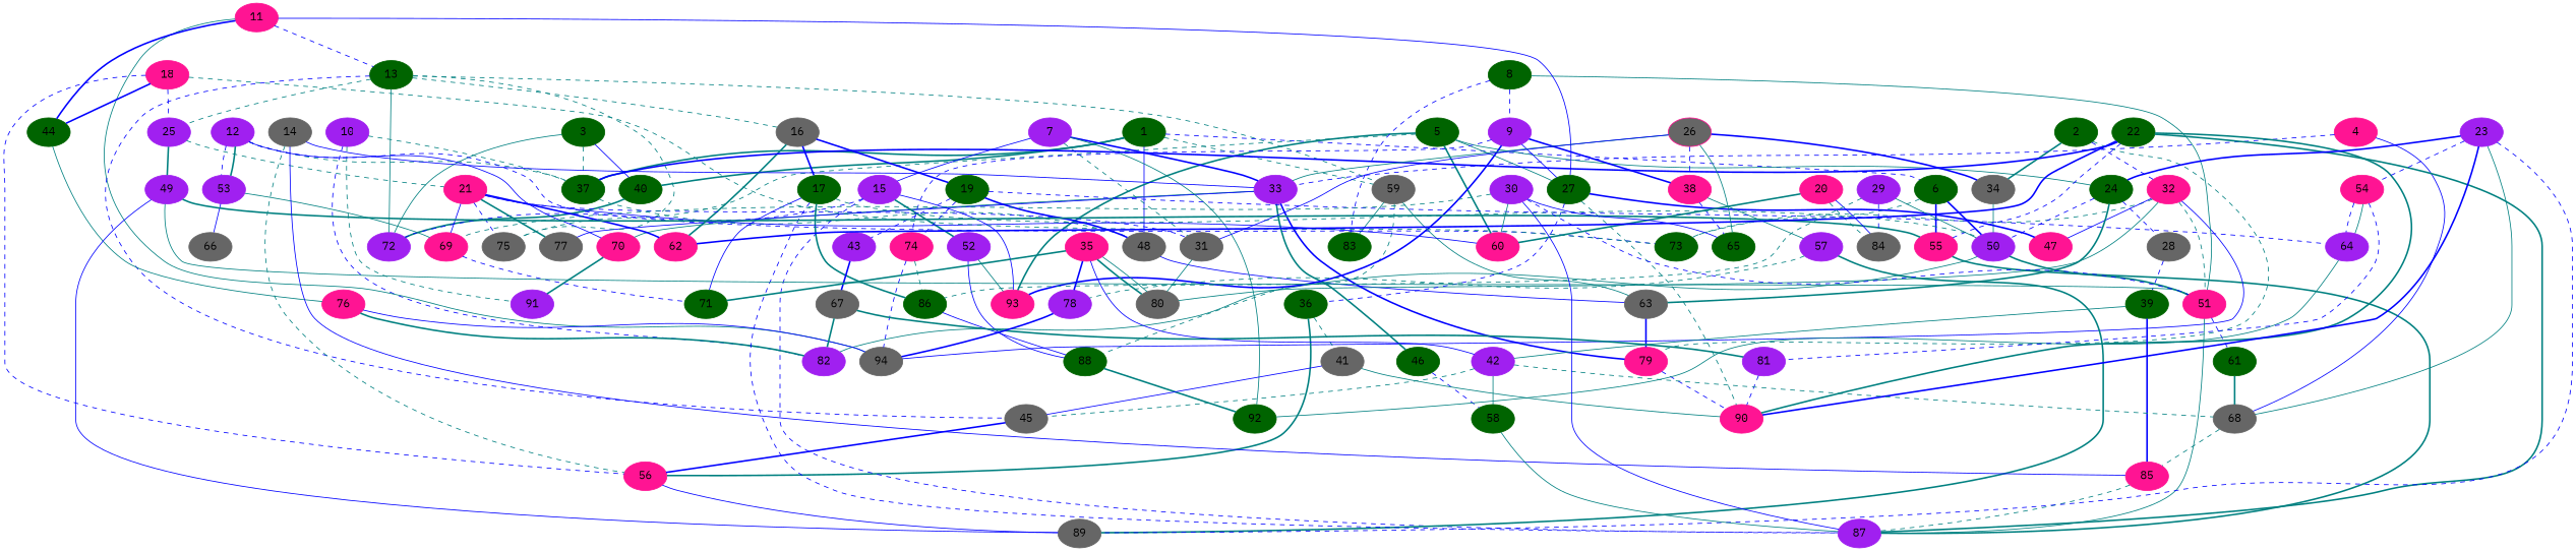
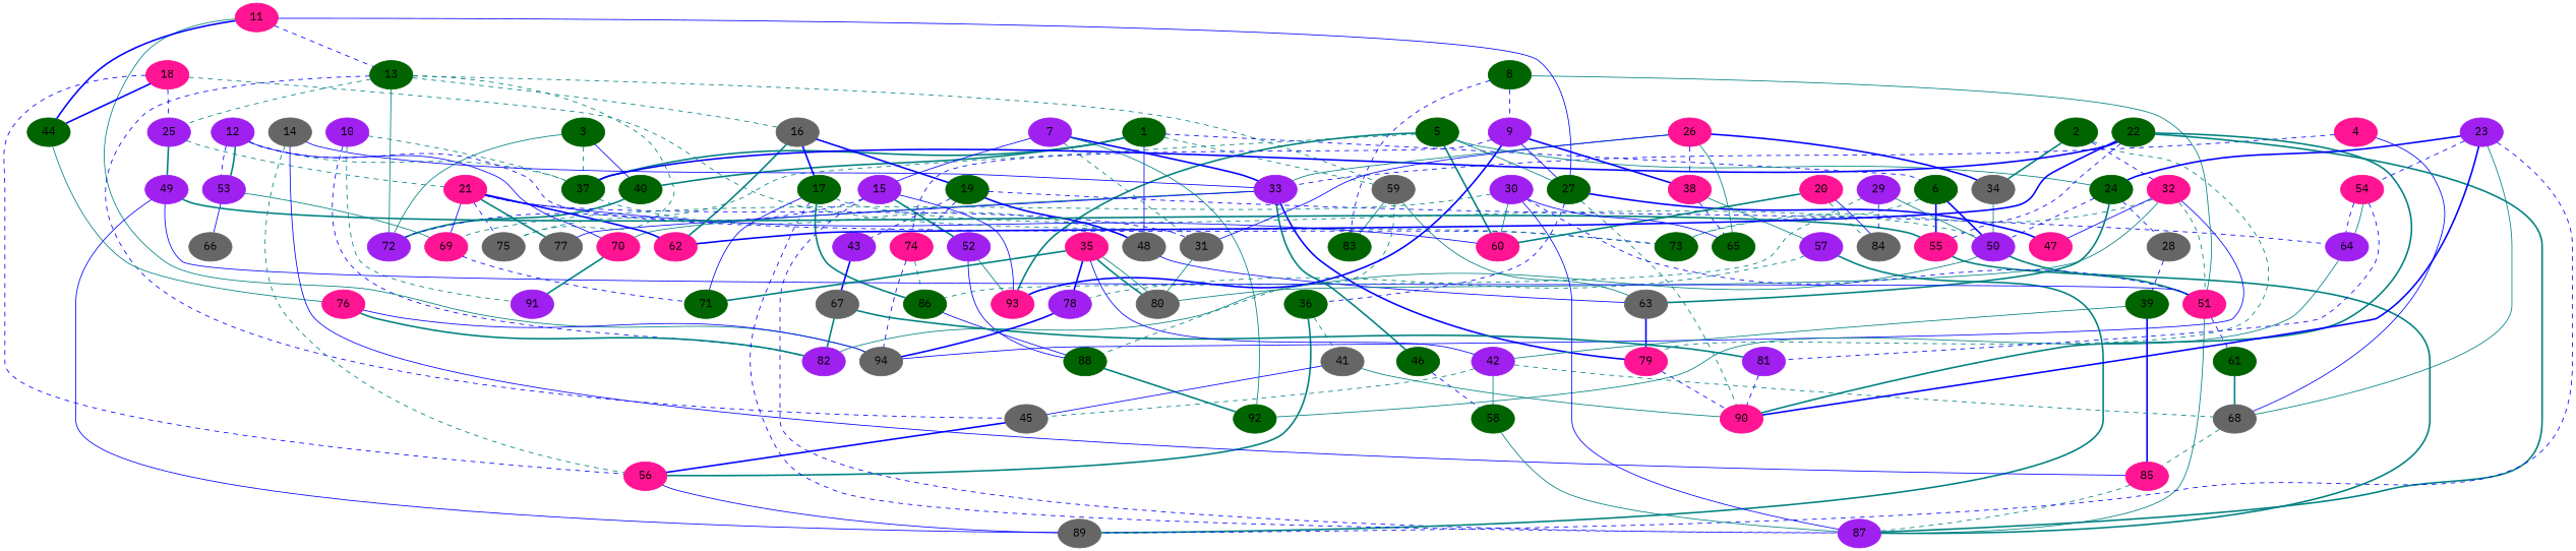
  graph {
    fontname="IBM Plex Mono"
    node [color=darkgreen fontname="IBM Plex Mono" style=filled]
    edge [color=teal fontname="IBM Plex Mono" style=dashed]
    1
    6
    37
    40
    48 [color=gray40]
    59 [color=gray40]
    50 [color=purple]
    55 [color=deeppink]
    73
    72 [color=purple]
    63 [color=gray40]
    83
    88
    32 [color=deeppink]
    2
    34 [color=gray40]
    79 [color=deeppink]
    51 [color=deeppink]
    94 [color=gray40]
    47 [color=deeppink]
    80 [color=gray40]
    90 [color=deeppink]
    3
    4 [color=deeppink]
    33 [color=purple]
    68 [color=gray40]
    70 [color=deeppink]
    77 [color=gray40]
    46
    85 [color=deeppink]
    5
    24
    27
    60 [color=deeppink]
    75 [color=gray40]
    93 [color=deeppink]
    28 [color=gray40]
    36
    82 [color=purple]
    87 [color=purple]
    7 [color=purple]
    15 [color=purple]
    31 [color=gray40]
    92
    52 [color=purple]
    9 [color=purple]
    8
    38 [color=deeppink]
    74 [color=deeppink]
    61
    65
    57 [color=purple]
    86
    10 [color=purple]
    91 [color=purple]
    11 [color=deeppink]
    13
    44
    16 [color=gray40]
    25 [color=purple]
    45 [color=gray40]
    76 [color=deeppink]
    12 [color=purple]
    53 [color=purple]
    69 [color=deeppink]
    66 [color=gray40]
    17
    19
    62 [color=deeppink]
    21 [color=deeppink]
    49 [color=purple]
    56 [color=deeppink]
    14 [color=gray40]
    89 [color=gray40]
    71
    43 [color=purple]
    64 [color=purple]
    18 [color=deeppink]
    67 [color=gray40]
    20 [color=deeppink]
    84 [color=gray40]
    22
    23 [color=purple]
    54 [color=deeppink]
    81 [color=purple]
    39
-   26 [color=deeppink fillcolor=gray40]
+   26 [color=deeppink]
    41 [color=gray40]
    42 [color=purple]
    29 [color=purple]
    30 [color=purple]
    58
    35 [color=deeppink]
    78 [color=purple]
    1 -- 6 [color=blue]
    1 -- 37 [style=bold]
    1 -- 40 [style=bold]
    1 -- 48 [color=blue style=solid]
    1 -- 59
    6 -- 50 [color=blue style=bold]
    6 -- 55 [color=blue style=bold]
    6 -- 73
    37 -- 48
    40 -- 72 [style=bold]
    48 -- 63 [color=blue style=solid]
    59 -- 63 [style=solid]
    59 -- 83 [style=solid]
    59 -- 88
    50 -- 51 [style=bold]
    50 -- 82 [style=solid]
    55 -- 87 [style=bold]
    63 -- 79 [color=blue style=bold]
    88 -- 92 [style=bold]
    32 -- 73
    32 -- 51
    32 -- 94 [color=blue style=solid]
    32 -- 47 [color=blue style=solid]
    32 -- 80 [style=solid]
    2 -- 32 [color=blue]
    2 -- 34 [style=bold]
    2 -- 79
    34 -- 50 [style=solid]
    79 -- 90 [color=blue]
    51 -- 87 [style=solid]
    51 -- 61 [color=blue]
    3 -- 37
    3 -- 40 [color=blue style=solid]
    3 -- 72 [style=solid]
    4 -- 33 [color=blue]
    4 -- 68 [color=blue style=solid]
    33 -- 79 [color=blue style=bold]
    33 -- 70 [style=solid]
    33 -- 77 [color=blue style=solid]
    33 -- 46 [style=bold]
    68 -- 85
    70 -- 91 [style=bold]
    46 -- 58 [color=blue]
    85 -- 87
    5 -- 24 [style=solid]
    5 -- 27 [style=solid]
    5 -- 60 [style=bold]
    5 -- 75
    5 -- 93 [style=bold]
    24 -- 50 [color=blue]
    24 -- 63 [style=bold]
    24 -- 28 [color=blue]
    27 -- 47 [color=blue style=bold]
    27 -- 90
    27 -- 36 [color=blue]
    28 -- 39 [color=blue]
    36 -- 56 [style=bold]
    36 -- 41
    7 -- 33 [color=blue style=bold]
    7 -- 15 [color=blue style=solid]
    7 -- 31
    7 -- 92 [style=solid]
    15 -- 72 [color=blue]
    15 -- 93 [color=blue style=solid]
    15 -- 87 [color=blue]
    15 -- 52 [style=bold]
    31 -- 80 [style=solid]
    52 -- 88 [color=blue style=solid]
    52 -- 93 [style=solid]
    9 -- 27 [color=blue style=solid]
    9 -- 93 [color=blue style=bold]
    9 -- 38 [color=blue style=bold]
    9 -- 74 [color=blue]
    8 -- 83 [color=blue]
    8 -- 51 [style=solid]
    8 -- 9 [color=blue]
    38 -- 65 [color=blue]
    38 -- 57 [style=solid]
    74 -- 94 [color=blue]
    74 -- 86
    61 -- 68 [style=bold]
    57 -- 89 [style=bold]
    57 -- 78
    86 -- 88 [color=blue style=solid]
    10 -- 37
    10 -- 82 [color=blue]
    10 -- 91
    11 -- 94 [style=solid]
    11 -- 27 [color=blue style=solid]
    11 -- 13 [color=blue]
    11 -- 44 [color=blue style=bold]
    13 -- 59
    13 -- 72 [style=solid]
    13 -- 75
    13 -- 16
    13 -- 25
    13 -- 45 [color=blue]
    44 -- 76 [style=solid]
    16 -- 17 [color=blue style=bold]
    16 -- 19 [color=blue style=bold]
    16 -- 62 [style=bold]
    25 -- 21
    25 -- 49 [style=bold]
    45 -- 56 [color=blue style=bold]
    76 -- 94 [color=blue style=solid]
    76 -- 82 [style=bold]
    12 -- 37
    12 -- 73 [color=blue]
    12 -- 70 [color=blue style=solid]
    12 -- 53 [color=blue]
    12 -- 53 [style=bold]
    53 -- 69 [style=solid]
    53 -- 66 [color=blue style=solid]
    69 -- 71 [color=blue]
    17 -- 50
    17 -- 87 [color=blue]
    17 -- 86 [style=bold]
    17 -- 71 [color=blue style=solid]
    19 -- 48 [color=blue style=bold]
    19 -- 74 [color=blue]
    19 -- 43 [color=blue]
    19 -- 64 [color=blue]
    21 -- 77 [style=bold]
    21 -- 60 [color=blue style=solid]
    21 -- 75 [color=blue]
    21 -- 31 [color=blue]
    21 -- 69 [color=blue style=solid]
    21 -- 62 [color=blue style=bold]
    49 -- 55 [style=bold]
-   49 -- 51 [style=solid]
+   49 -- 51 [color=blue style=solid]
    49 -- 89 [color=blue style=solid]
    56 -- 89 [color=blue style=solid]
    14 -- 33 [color=blue style=solid]
    14 -- 85 [color=blue style=solid]
    14 -- 56
    43 -- 67 [color=blue style=bold]
    64 -- 92 [style=solid]
    18 -- 73
    18 -- 44 [color=blue style=bold]
    18 -- 25 [color=blue]
    18 -- 56 [color=blue]
    67 -- 82 [style=bold]
    67 -- 81 [style=bold]
    20 -- 60 [style=bold]
    20 -- 84
    20 -- 84 [color=blue style=solid]
    22 -- 37 [color=blue style=bold]
    22 -- 55 [color=blue]
    22 -- 90 [style=bold]
    22 -- 87 [style=bold]
    22 -- 62 [color=blue style=bold]
    23 -- 90 [color=blue style=bold]
    23 -- 68 [style=solid]
    23 -- 24 [color=blue style=bold]
    23 -- 89 [color=blue]
    23 -- 54 [color=blue]
    54 -- 64 [color=blue]
    54 -- 64 [style=solid]
    54 -- 81 [color=blue]
    81 -- 90 [color=blue]
    39 -- 85 [color=blue style=bold]
    39 -- 42 [style=solid]
    26 -- 34 [color=blue style=bold]
    26 -- 33 [style=solid]
    26 -- 31 [color=blue style=solid]
    26 -- 38 [color=blue]
    26 -- 65 [style=solid]
    41 -- 90 [style=solid]
    41 -- 45 [color=blue style=solid]
    42 -- 68
    42 -- 45
    42 -- 58 [style=solid]
    29 -- 50 [style=solid]
    29 -- 86
    29 -- 84 [color=blue]
    30 -- 51 [color=blue]
    30 -- 60 [style=solid]
    30 -- 87 [color=blue style=solid]
    30 -- 65 [color=blue style=solid]
    30 -- 69
    58 -- 87 [style=solid]
    35 -- 80 [style=bold]
    35 -- 80 [style=solid]
    35 -- 71 [style=bold]
    35 -- 42 [color=blue style=solid]
    35 -- 78 [color=blue style=bold]
    78 -- 94 [color=blue style=bold]
  }
